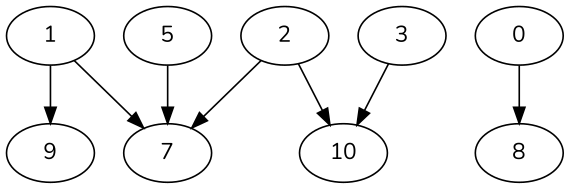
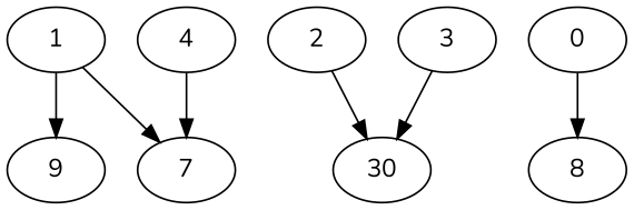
  digraph {
    fontname=Nunito
    node [alpha=0.18 fontname=Nunito]
    edge [fontname=Nunito]
    1 [alpha=0.19 expect_size=23456768]
    7 [alpha=0.15 expect_size=45788160]
    9 [expect_size=50459648]
-   10 [alpha=0.05 expect_size=28770304]
+   10 [alpha=0.05 expect_size=28770304 label=30]
    2 [alpha=0.07 expect_size=8791040]
    3 [expect_size=5990400]
-   4 [alpha=0.00 expect_size=8833024 label=5]
+   4 [alpha=0.00 expect_size=8833024]
    8 [alpha=0.17 expect_size=14726144]
    n9 [alpha=0.03 expect_size=10280960 label=0]
    1 -> 7
    1 -> 9
-   2 -> 7
    2 -> 10
    3 -> 10
    4 -> 7
    n9 -> 8
  }
